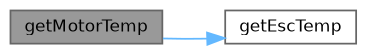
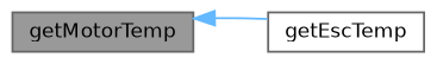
  digraph {
    rankdir=LR
    node [fontname=Helvetica fontsize=10 shape=box style=filled]
    n1 [color=gray40 fillcolor=grey60 fontcolor=black height=0.2 label=getMotorTemp width=0.4]
    n2 [color=grey40 fillcolor=white height=0.2 label=getEscTemp width=0.4]
-   n1 -> n2 [color=steelblue1 fontname=Helvetica fontsize=10 labelfontname=Helvetica labelfontsize=10 style=solid]
+   n2 -> n1 [color=steelblue1 fontname=Helvetica fontsize=10 labelfontname=Helvetica labelfontsize=10 style=solid]
  }
